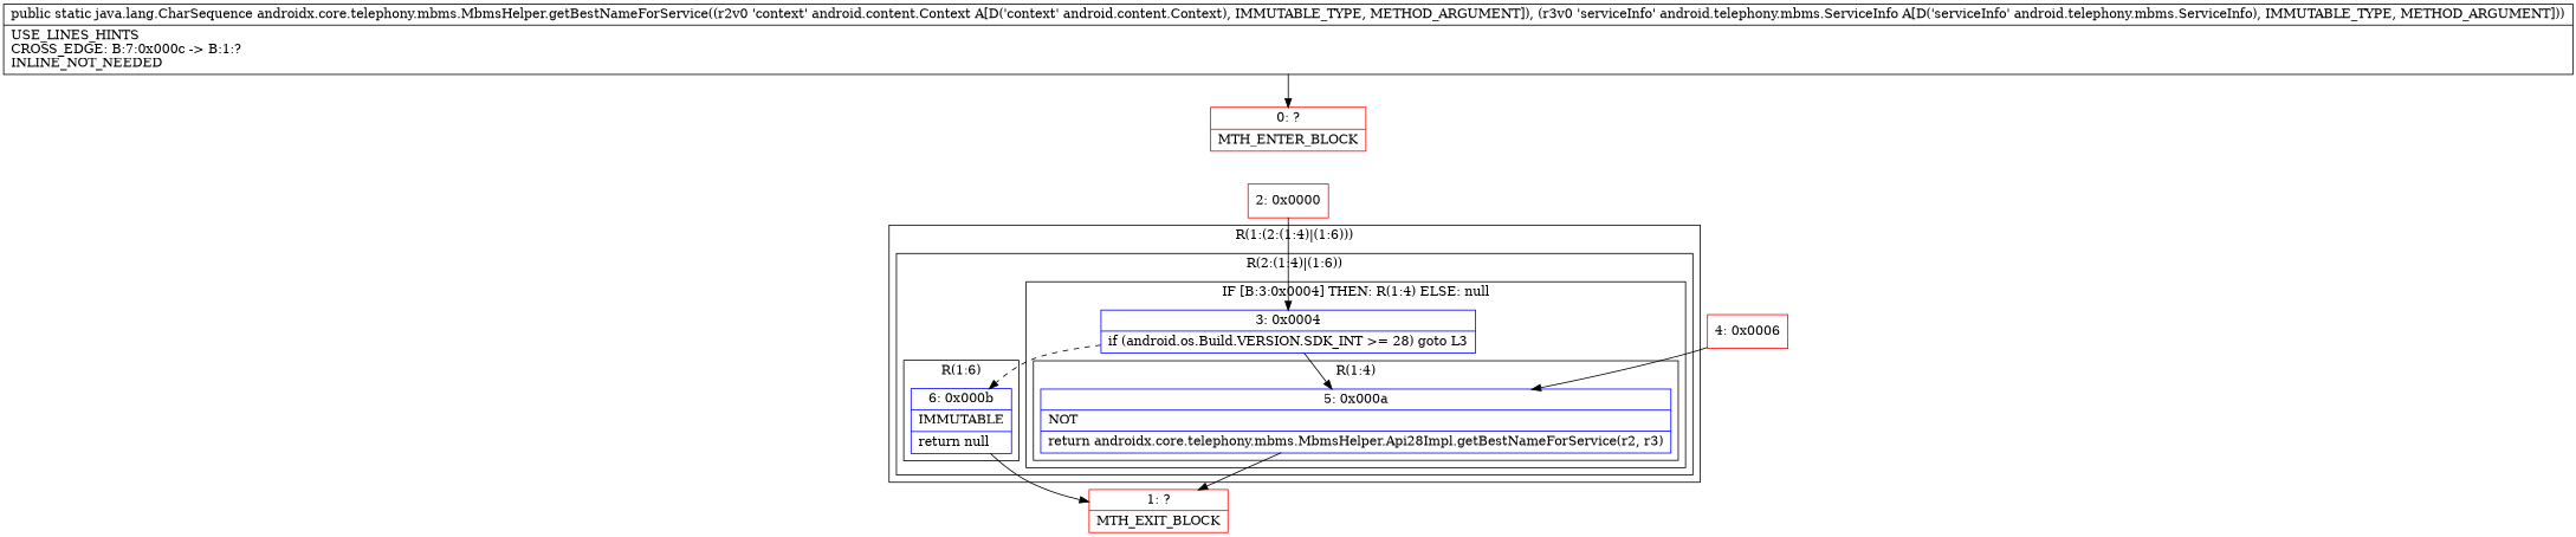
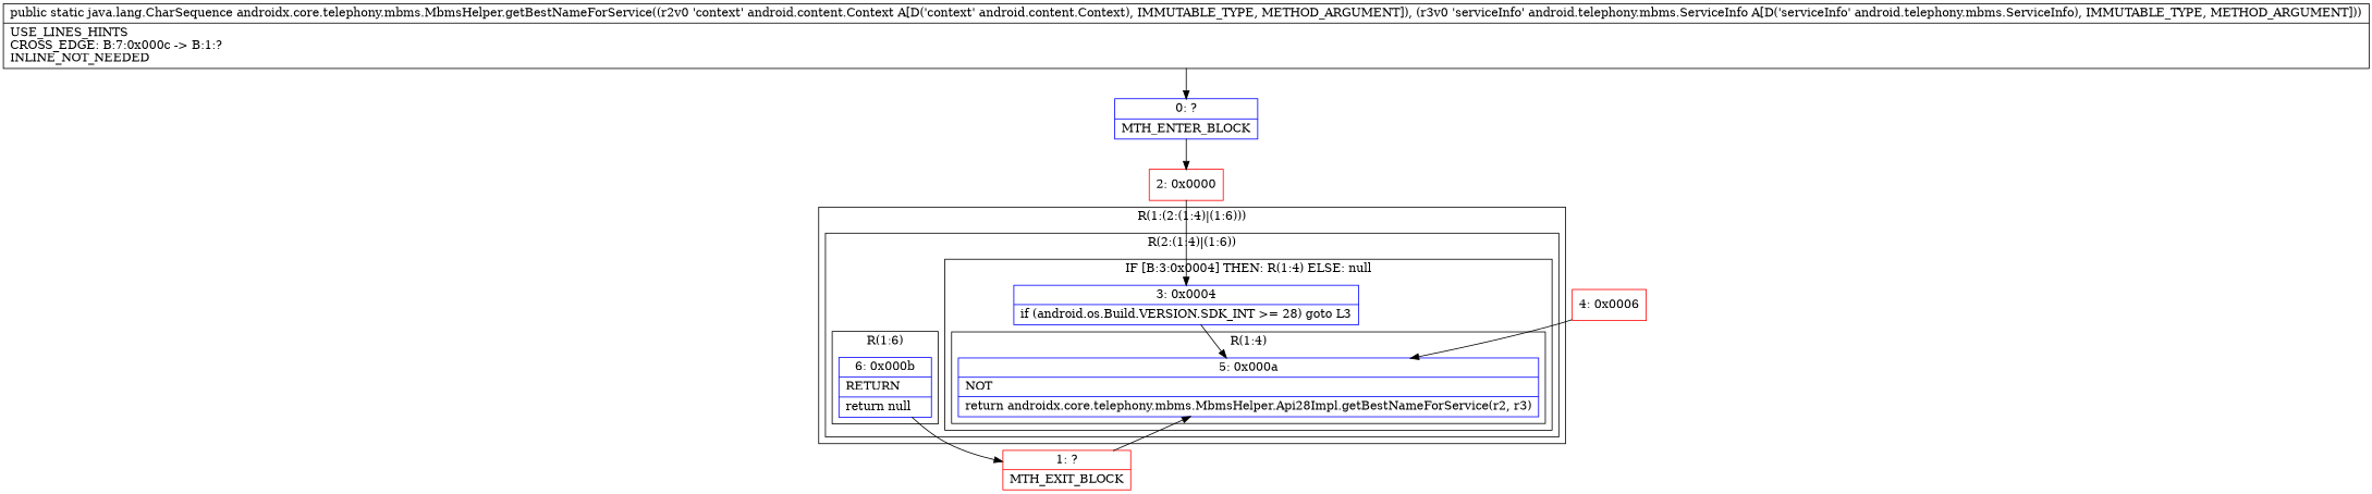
  digraph {
    node [color=red shape=record]
    n1 [color=blue label="{5\:\ 0x000a|NOT\l|return androidx.core.telephony.mbms.MbmsHelper.Api28Impl.getBestNameForService(r2, r3)\l}"]
    n2 [color=blue label="{3\:\ 0x0004|if (android.os.Build.VERSION.SDK_INT \>= 28) goto L3\l}"]
-   n3 [color=blue label="{6\:\ 0x000b|IMMUTABLE\l|return null\l}"]
+   n3 [color=blue label="{6\:\ 0x000b|RETURN\l|return null\l}"]
    n4 [label="{1\:\ ?|MTH_EXIT_BLOCK\l}"]
    n5 [label="{4\:\ 0x0006}"]
-   n6 [label="{0\:\ ?|MTH_ENTER_BLOCK\l}"]
+   n6 [color=blue label="{0\:\ ?|MTH_ENTER_BLOCK\l}"]
    n7 [label="{2\:\ 0x0000}"]
    n8 [label="{public static java.lang.CharSequence androidx.core.telephony.mbms.MbmsHelper.getBestNameForService((r2v0 'context' android.content.Context A[D('context' android.content.Context), IMMUTABLE_TYPE, METHOD_ARGUMENT]), (r3v0 'serviceInfo' android.telephony.mbms.ServiceInfo A[D('serviceInfo' android.telephony.mbms.ServiceInfo), IMMUTABLE_TYPE, METHOD_ARGUMENT]))  | USE_LINES_HINTS\lCROSS_EDGE: B:7:0x000c \-\> B:1:?\lINLINE_NOT_NEEDED\l}" color=""]
    subgraph cluster_1 {
      label="R(1:(2:(1:4)|(1:6)))"
      subgraph cluster_2 {
        label="R(2:(1:4)|(1:6))"
        subgraph cluster_3 {
          label="IF [B:3:0x0004] THEN: R(1:4) ELSE: null"
          n2
          subgraph cluster_4 {
            label="R(1:4)"
            n1
          }
        }
        subgraph cluster_5 {
          label="R(1:6)"
          n3
        }
      }
    }
-   n1 -> n4
+   n4 -> n1
    n2 -> n1
-   n2 -> n3 [style=dashed]
    n3 -> n4
    n5 -> n1
+   n6 -> n7
    n7 -> n2
    n8 -> n6
  }
